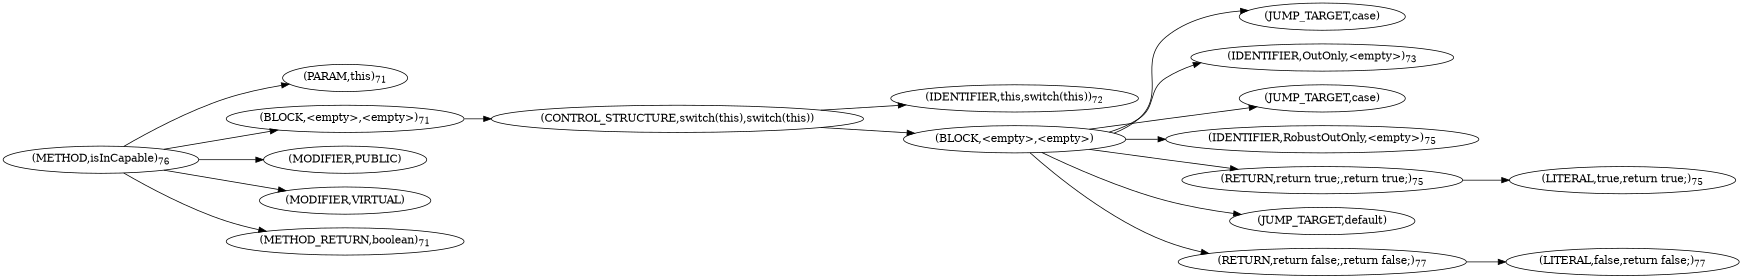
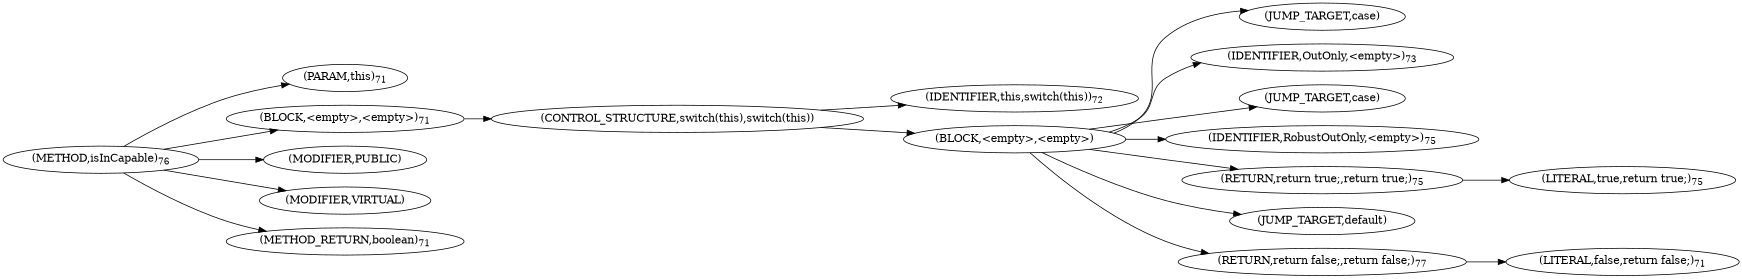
  digraph {
    rankdir=LR
    n1 [label=<(METHOD,isInCapable)<SUB>76</SUB>>]
    n2 [label=<(PARAM,this)<SUB>71</SUB>>]
    n3 [label=<(BLOCK,&lt;empty&gt;,&lt;empty&gt;)<SUB>71</SUB>>]
    n4 [label=<(MODIFIER,PUBLIC)>]
    n5 [label=<(MODIFIER,VIRTUAL)>]
    n6 [label=<(METHOD_RETURN,boolean)<SUB>71</SUB>>]
    n7 [label=<(CONTROL_STRUCTURE,switch(this),switch(this))>]
    n8 [label=<(IDENTIFIER,this,switch(this))<SUB>72</SUB>>]
    n9 [label=<(BLOCK,&lt;empty&gt;,&lt;empty&gt;)>]
    n10 [label=<(JUMP_TARGET,case)>]
    n11 [label=<(IDENTIFIER,OutOnly,&lt;empty&gt;)<SUB>73</SUB>>]
    n12 [label=<(JUMP_TARGET,case)>]
    n13 [label=<(IDENTIFIER,RobustOutOnly,&lt;empty&gt;)<SUB>75</SUB>>]
    n14 [label=<(RETURN,return true;,return true;)<SUB>75</SUB>>]
    n15 [label=<(JUMP_TARGET,default)>]
    n16 [label=<(RETURN,return false;,return false;)<SUB>77</SUB>>]
    n17 [label=<(LITERAL,true,return true;)<SUB>75</SUB>>]
-   n18 [label=<(LITERAL,false,return false;)<SUB>77</SUB>>]
+   n18 [label=<(LITERAL,false,return false;)<SUB>71</SUB>>]
    n1 -> n2
    n1 -> n3
    n1 -> n4
    n1 -> n5
    n1 -> n6
    n3 -> n7
    n7 -> n8
    n7 -> n9
    n9 -> n10
    n9 -> n11
    n9 -> n12
    n9 -> n13
    n9 -> n14
    n9 -> n15
    n9 -> n16
    n14 -> n17
    n16 -> n18
  }
